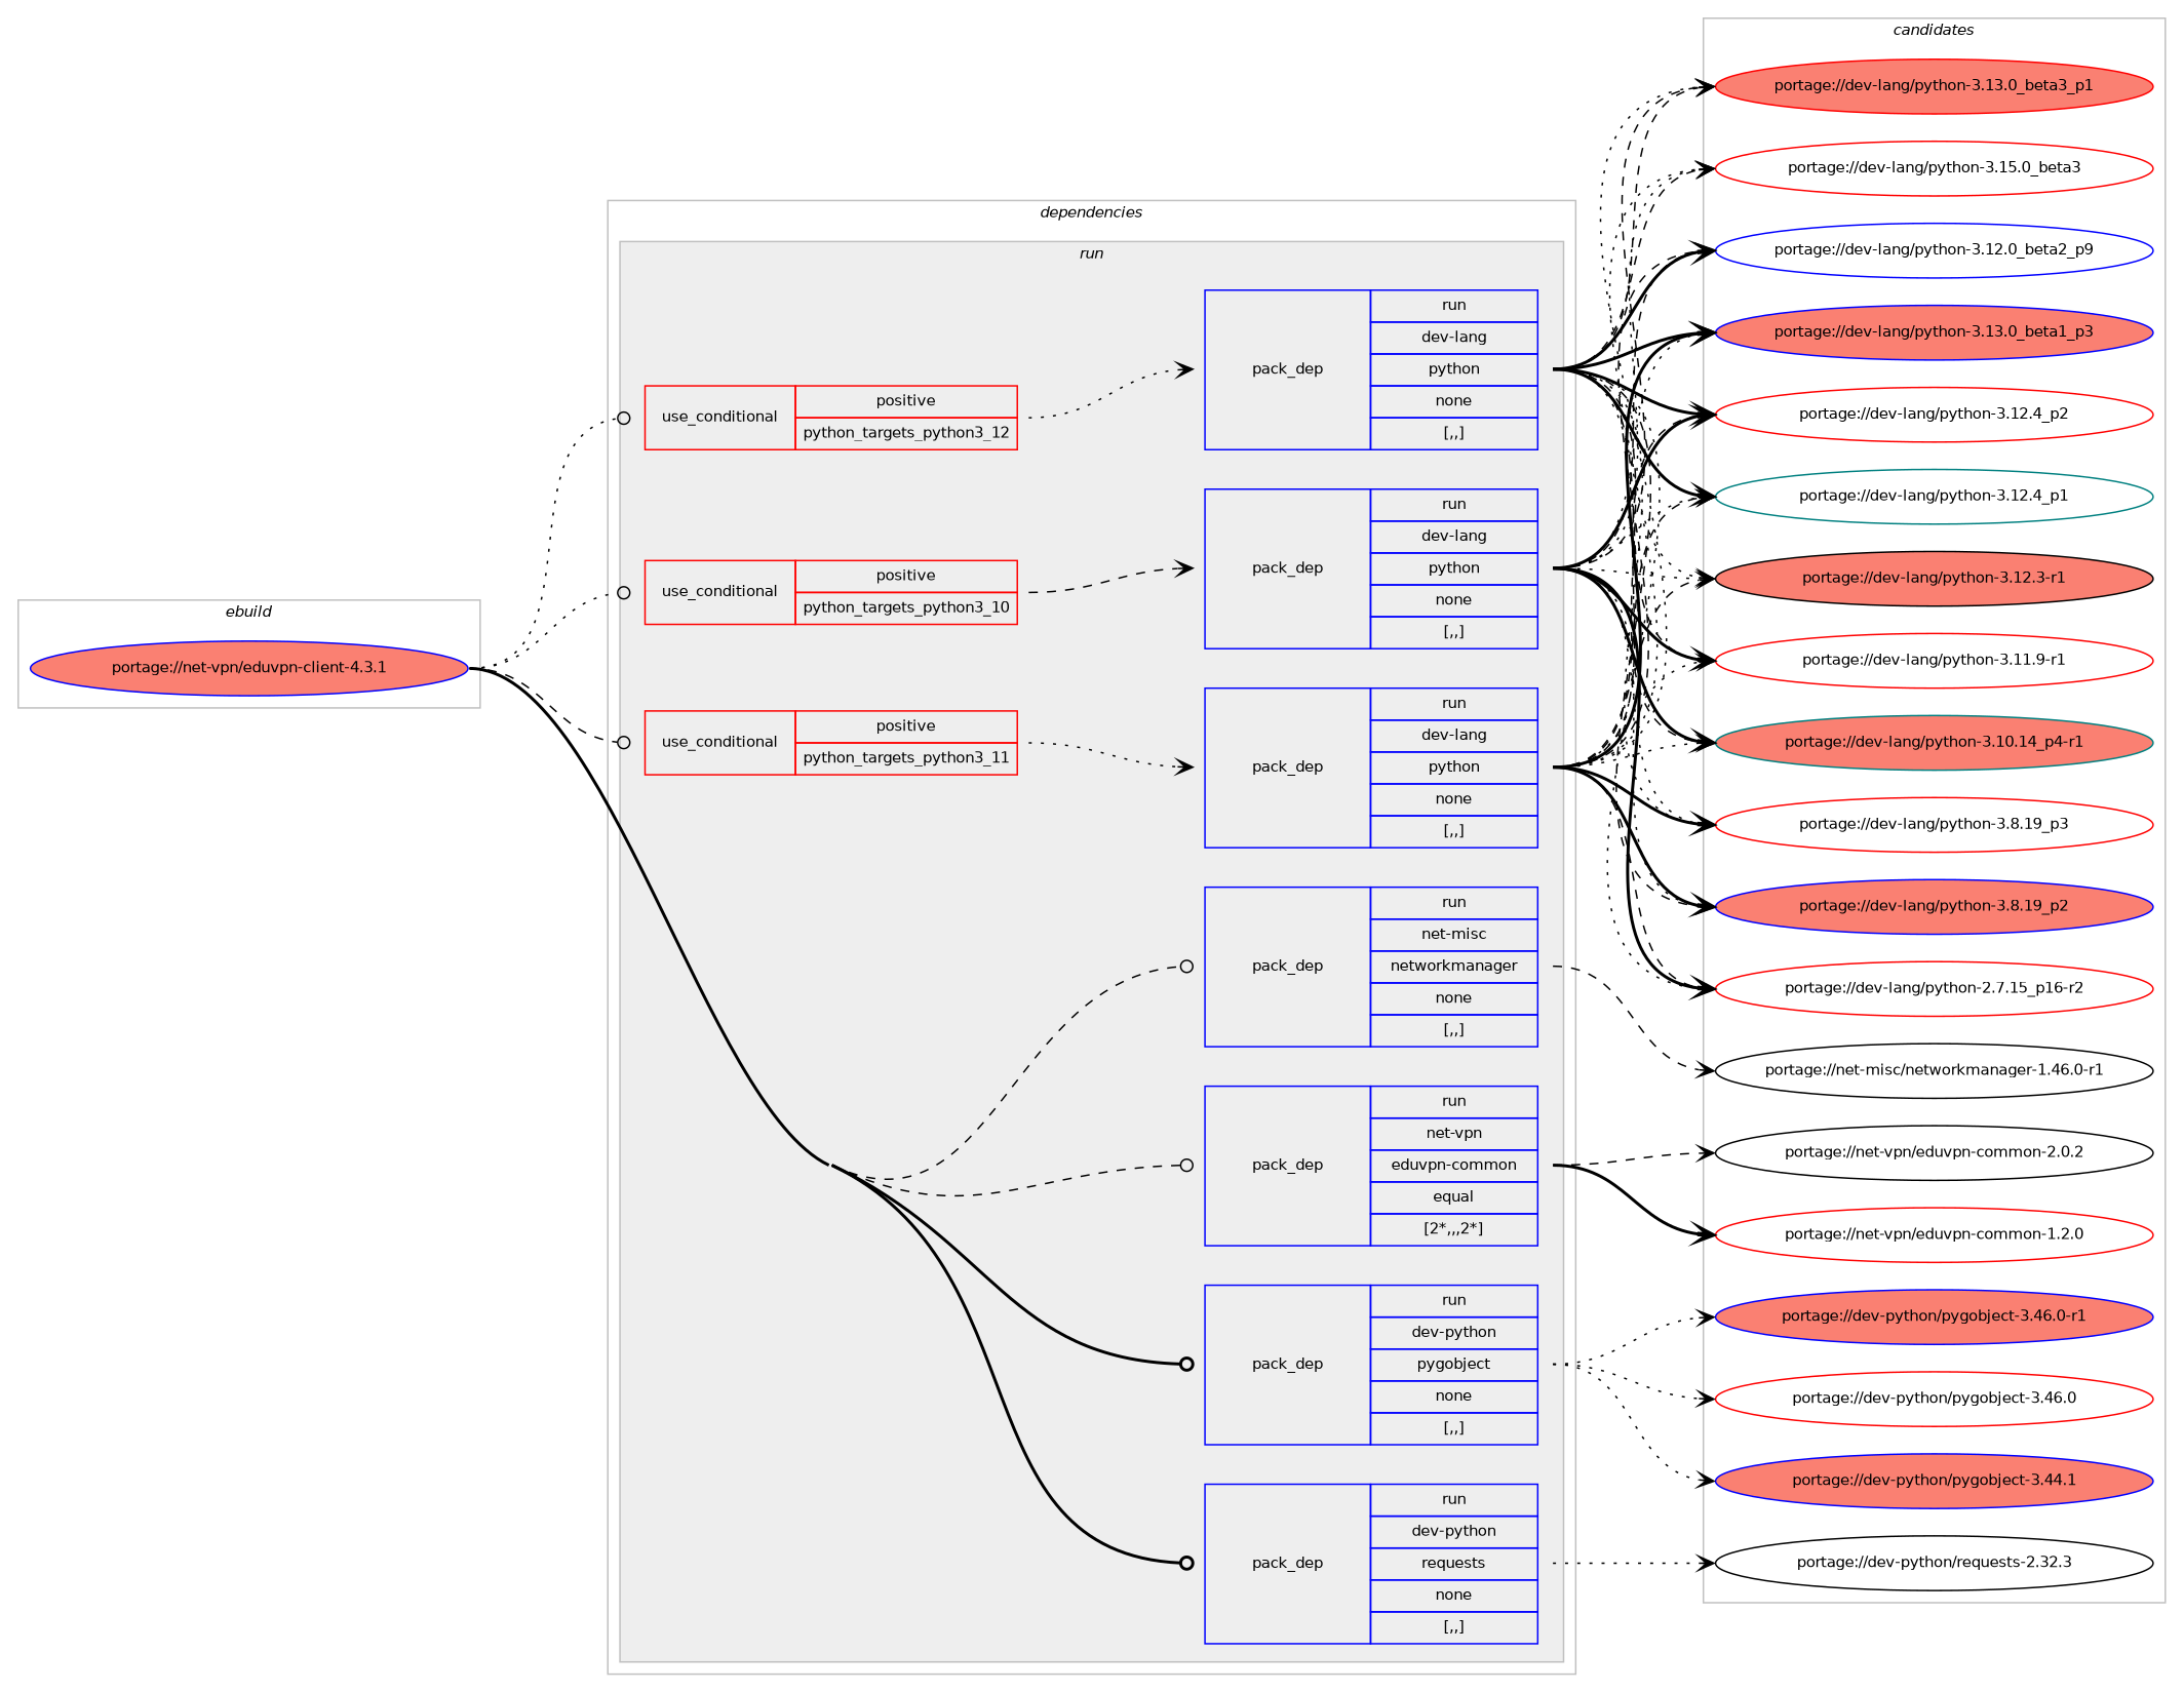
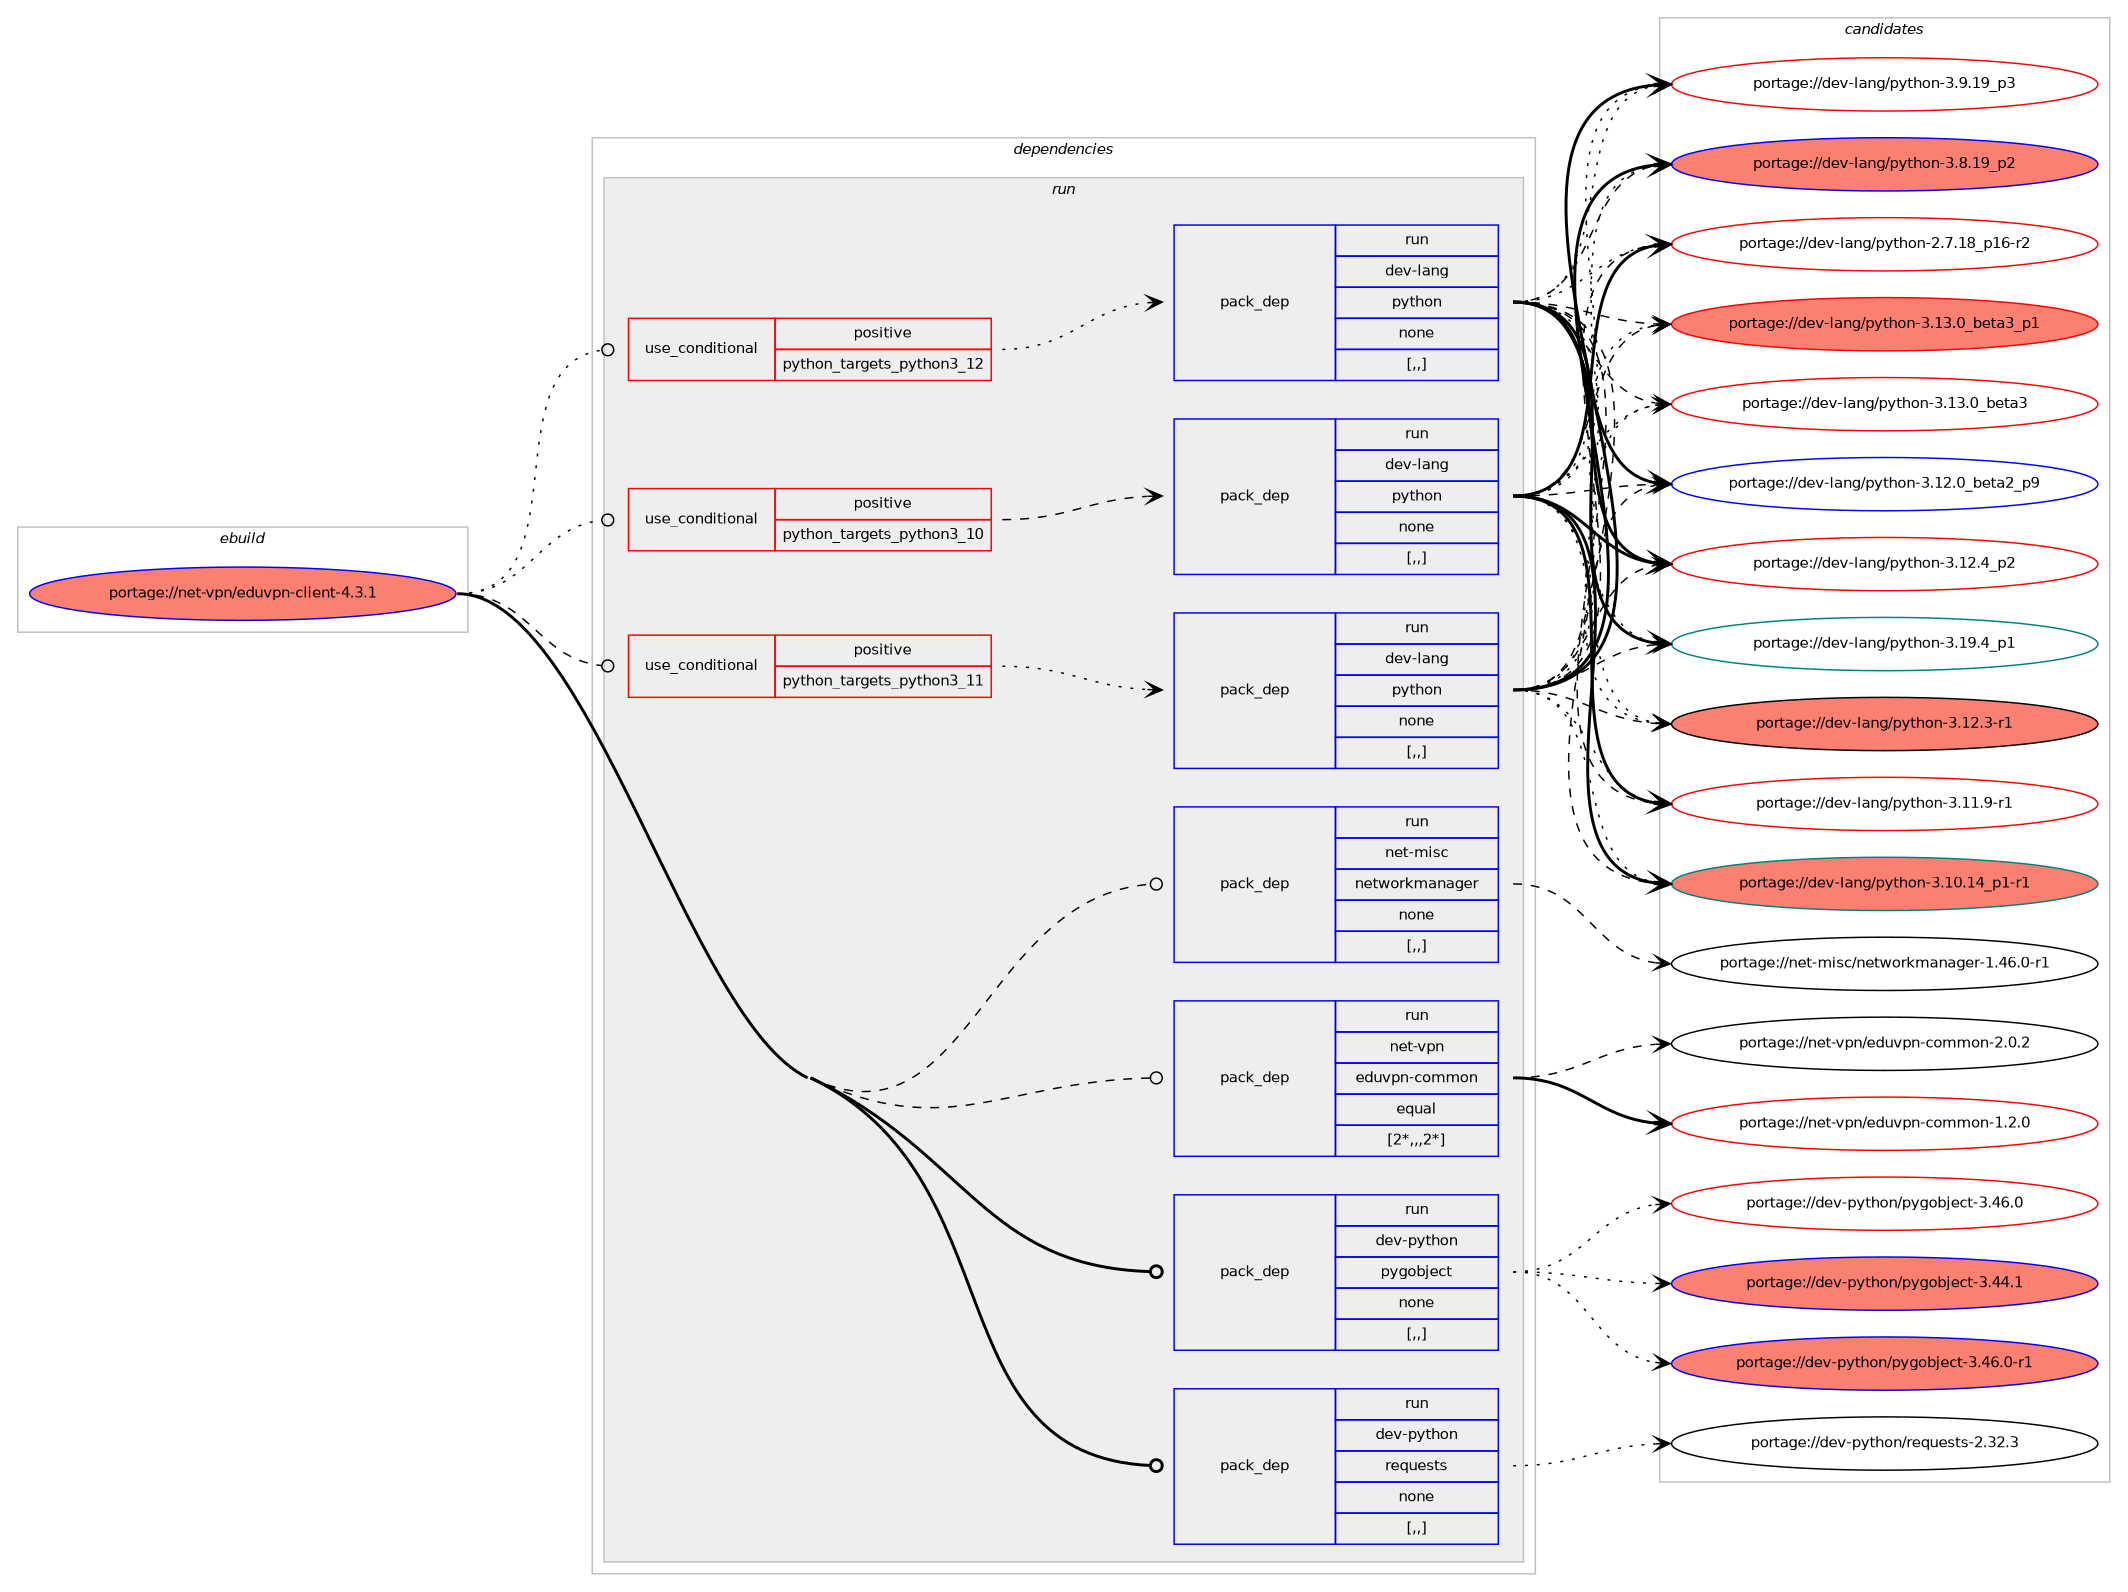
  digraph {
    compound=true
    concentrate=true
    fontname=Helvetica
    fontsize=10
    newrank=true
    rankdir=LR
    ranksep=1.5
    node [color=blue fillcolor=white fontname=Helvetica fontsize=10 style=filled]
    edge [arrowhead=vee headport=w style=dotted tailport=e weight=100]
    n1 [fillcolor=salmon label="portage://net-vpn/eduvpn-client-4.3.1" width=4]
    n2 [label=<<TABLE BORDER="0" CELLBORDER="1" CELLSPACING="0" CELLPADDING="4" WIDTH="220"><TR><TD ROWSPAN="6" CELLPADDING="30">pack_dep</TD></TR><TR><TD WIDTH="110">run</TD></TR><TR><TD>dev-lang</TD></TR><TR><TD>python</TD></TR><TR><TD>none</TD></TR><TR><TD>[,,]</TD></TR></TABLE>> shape=none fillcolor="" style=""]
    n3 [color=red label=<<TABLE BORDER="0" CELLBORDER="1" CELLSPACING="0" CELLPADDING="4"><TR><TD ROWSPAN="3" CELLPADDING="10">use_conditional</TD></TR><TR><TD>positive</TD></TR><TR><TD>python_targets_python3_10</TD></TR></TABLE>> shape=none fillcolor="" style=""]
    n4 [label=<<TABLE BORDER="0" CELLBORDER="1" CELLSPACING="0" CELLPADDING="4" WIDTH="220"><TR><TD ROWSPAN="6" CELLPADDING="30">pack_dep</TD></TR><TR><TD WIDTH="110">run</TD></TR><TR><TD>dev-lang</TD></TR><TR><TD>python</TD></TR><TR><TD>none</TD></TR><TR><TD>[,,]</TD></TR></TABLE>> shape=none fillcolor="" style=""]
    n5 [color=red label=<<TABLE BORDER="0" CELLBORDER="1" CELLSPACING="0" CELLPADDING="4"><TR><TD ROWSPAN="3" CELLPADDING="10">use_conditional</TD></TR><TR><TD>positive</TD></TR><TR><TD>python_targets_python3_11</TD></TR></TABLE>> shape=none fillcolor="" style=""]
    n6 [label=<<TABLE BORDER="0" CELLBORDER="1" CELLSPACING="0" CELLPADDING="4" WIDTH="220"><TR><TD ROWSPAN="6" CELLPADDING="30">pack_dep</TD></TR><TR><TD WIDTH="110">run</TD></TR><TR><TD>dev-lang</TD></TR><TR><TD>python</TD></TR><TR><TD>none</TD></TR><TR><TD>[,,]</TD></TR></TABLE>> shape=none fillcolor="" style=""]
    n7 [color=red label=<<TABLE BORDER="0" CELLBORDER="1" CELLSPACING="0" CELLPADDING="4"><TR><TD ROWSPAN="3" CELLPADDING="10">use_conditional</TD></TR><TR><TD>positive</TD></TR><TR><TD>python_targets_python3_12</TD></TR></TABLE>> shape=none fillcolor="" style=""]
    n8 [label=<<TABLE BORDER="0" CELLBORDER="1" CELLSPACING="0" CELLPADDING="4" WIDTH="220"><TR><TD ROWSPAN="6" CELLPADDING="30">pack_dep</TD></TR><TR><TD WIDTH="110">run</TD></TR><TR><TD>dev-python</TD></TR><TR><TD>pygobject</TD></TR><TR><TD>none</TD></TR><TR><TD>[,,]</TD></TR></TABLE>> shape=none fillcolor="" style=""]
    n9 [label=<<TABLE BORDER="0" CELLBORDER="1" CELLSPACING="0" CELLPADDING="4" WIDTH="220"><TR><TD ROWSPAN="6" CELLPADDING="30">pack_dep</TD></TR><TR><TD WIDTH="110">run</TD></TR><TR><TD>dev-python</TD></TR><TR><TD>requests</TD></TR><TR><TD>none</TD></TR><TR><TD>[,,]</TD></TR></TABLE>> shape=none fillcolor="" style=""]
    n10 [label=<<TABLE BORDER="0" CELLBORDER="1" CELLSPACING="0" CELLPADDING="4" WIDTH="220"><TR><TD ROWSPAN="6" CELLPADDING="30">pack_dep</TD></TR><TR><TD WIDTH="110">run</TD></TR><TR><TD>net-misc</TD></TR><TR><TD>networkmanager</TD></TR><TR><TD>none</TD></TR><TR><TD>[,,]</TD></TR></TABLE>> shape=none fillcolor="" style=""]
    n11 [label=<<TABLE BORDER="0" CELLBORDER="1" CELLSPACING="0" CELLPADDING="4" WIDTH="220"><TR><TD ROWSPAN="6" CELLPADDING="30">pack_dep</TD></TR><TR><TD WIDTH="110">run</TD></TR><TR><TD>net-vpn</TD></TR><TR><TD>eduvpn-common</TD></TR><TR><TD>equal</TD></TR><TR><TD>[2*,,,2*]</TD></TR></TABLE>> shape=none fillcolor="" style=""]
    n12 [color=red fillcolor=salmon label="portage://dev-lang/python-3.13.0_beta3_p1" width=4]
-   n13 [color=red label="portage://dev-lang/python-3.15.0_beta3" width=4]
+   n13 [color=red label="portage://dev-lang/python-3.13.0_beta3" width=4]
    n14 [label="portage://dev-lang/python-3.12.0_beta2_p9" width=4]
-   n15 [fillcolor=salmon label="portage://dev-lang/python-3.13.0_beta1_p3" width=4]
    n16 [color=red label="portage://dev-lang/python-3.12.4_p2" width=4]
-   n17 [color=teal label="portage://dev-lang/python-3.12.4_p1" width=4]
+   n17 [color=teal label="portage://dev-lang/python-3.19.4_p1" width=4]
    n18 [color=black fillcolor=salmon label="portage://dev-lang/python-3.12.3-r1" width=4]
    n19 [color=red label="portage://dev-lang/python-3.11.9-r1" width=4]
-   n20 [color=teal fillcolor=salmon label="portage://dev-lang/python-3.10.14_p4-r1" width=4]
-   n21 [color=red label="portage://dev-lang/python-3.8.19_p3" width=4]
+   n20 [color=teal fillcolor=salmon label="portage://dev-lang/python-3.10.14_p1-r1" width=4]
+   n21 [color=red label="portage://dev-lang/python-3.9.19_p3" width=4]
    n22 [fillcolor=salmon label="portage://dev-lang/python-3.8.19_p2" width=4]
-   n23 [color=red label="portage://dev-lang/python-2.7.15_p16-r2" width=4]
+   n23 [color=red label="portage://dev-lang/python-2.7.18_p16-r2" width=4]
    n24 [fillcolor=salmon label="portage://dev-python/pygobject-3.46.0-r1" width=4]
    n25 [color=red label="portage://dev-python/pygobject-3.46.0" width=4]
    n26 [fillcolor=salmon label="portage://dev-python/pygobject-3.44.1" width=4]
    n27 [color=black label="portage://dev-python/requests-2.32.3" width=4]
    n28 [color=black label="portage://net-misc/networkmanager-1.46.0-r1" width=4]
    n29 [color=black label="portage://net-vpn/eduvpn-common-2.0.2" width=4]
    n30 [color=red label="portage://net-vpn/eduvpn-common-1.2.0" width=4]
    subgraph cluster_1 {
      color=gray
      label=<<i>ebuild</i>>
      rank=same
      n1
    }
    subgraph cluster_2 {
      color=gray
      label=<<i>dependencies</i>>
      subgraph cluster_3 {
        color=gray
        fillcolor="#eeeeee"
        label=<<i>compile</i>>
        style=filled
      }
      subgraph cluster_4 {
        color=gray
        fillcolor="#eeeeee"
        label=<<i>compile and run</i>>
        style=filled
      }
      subgraph cluster_5 {
        color=gray
        fillcolor="#eeeeee"
        label=<<i>run</i>>
        style=filled
        subgraph sub_6 {
          color=gray
          fillcolor="#eeeeee"
          label=<<i>run</i>>
          style=filled
          n3
          subgraph sub_7 {
            color=gray
            fillcolor="#eeeeee"
            label=<<i>run</i>>
            style=filled
            n2
          }
        }
        subgraph sub_8 {
          color=gray
          fillcolor="#eeeeee"
          label=<<i>run</i>>
          style=filled
          n5
          subgraph sub_9 {
            color=gray
            fillcolor="#eeeeee"
            label=<<i>run</i>>
            style=filled
            n4
          }
        }
        subgraph sub_10 {
          color=gray
          fillcolor="#eeeeee"
          label=<<i>run</i>>
          style=filled
          n7
          subgraph sub_11 {
            color=gray
            fillcolor="#eeeeee"
            label=<<i>run</i>>
            style=filled
            n6
          }
        }
        subgraph sub_12 {
          color=gray
          fillcolor="#eeeeee"
          label=<<i>run</i>>
          style=filled
          n8
        }
        subgraph sub_13 {
          color=gray
          fillcolor="#eeeeee"
          label=<<i>run</i>>
          style=filled
          n9
        }
        subgraph sub_14 {
          color=gray
          fillcolor="#eeeeee"
          label=<<i>run</i>>
          style=filled
          n10
        }
        subgraph sub_15 {
          color=gray
          fillcolor="#eeeeee"
          label=<<i>run</i>>
          style=filled
          n11
        }
      }
    }
    subgraph cluster_16 {
      color=gray
      label=<<i>candidates</i>>
      rank=same
      subgraph sub_17 {
        color=black
        label=<<i>candidates</i>>
        nodesep=1
        rank=same
        n12
        n13
        n14
-       n15
        n16
        n17
        n18
        n19
        n20
        n21
        n22
        n23
      }
      subgraph sub_18 {
        color=black
        label=<<i>candidates</i>>
        nodesep=1
        rank=same
        n12
        n13
        n14
-       n15
        n16
        n17
        n18
        n19
        n20
        n21
        n22
        n23
      }
      subgraph sub_19 {
        color=black
        label=<<i>candidates</i>>
        nodesep=1
        rank=same
        n12
        n13
        n14
-       n15
        n16
        n17
        n18
        n19
        n20
        n21
        n22
        n23
      }
      subgraph sub_20 {
        color=black
        label=<<i>candidates</i>>
        nodesep=1
        rank=same
        n24
        n25
        n26
      }
      subgraph sub_21 {
        color=black
        label=<<i>candidates</i>>
        nodesep=1
        rank=same
        n27
      }
      subgraph sub_22 {
        color=black
        label=<<i>candidates</i>>
        nodesep=1
        rank=same
        n28
      }
      subgraph sub_23 {
        color=black
        label=<<i>candidates</i>>
        nodesep=1
        rank=same
        n29
        n30
      }
    }
    n1 -> n3 [arrowhead=odot weight=20]
    n1 -> n5 [arrowhead=odot style=dashed weight=20]
    n1 -> n7 [arrowhead=odot weight=20]
    n1 -> n8 [arrowhead=odot style=bold weight=20]
    n1 -> n9 [arrowhead=odot style=bold weight=20]
    n1 -> n10 [arrowhead=odot style=dashed weight=20]
    n1 -> n11 [arrowhead=odot style=dashed weight=20]
    n2 -> n12 [style=dashed]
    n2 -> n13
    n2 -> n14 [style=dashed]
-   n2 -> n15
    n2 -> n16 [style=bold]
    n2 -> n17
    n2 -> n18
    n2 -> n19 [style=bold]
    n2 -> n20 [style=bold]
    n2 -> n21
    n2 -> n22
    n2 -> n23 [style=bold]
    n3 -> n2 [style=dashed weight=20]
    n4 -> n12
    n4 -> n13
    n4 -> n14 [style=dashed]
-   n4 -> n15 [style=bold]
    n4 -> n16 [style=dashed]
    n4 -> n17 [style=dashed]
    n4 -> n18 [style=dashed]
    n4 -> n19
    n4 -> n20
    n4 -> n21 [style=bold]
    n4 -> n22 [style=bold]
    n4 -> n23 [style=dashed]
    n5 -> n4 [weight=20]
    n6 -> n12 [style=dashed]
    n6 -> n13 [style=dashed]
    n6 -> n14 [style=bold]
-   n6 -> n15 [style=bold]
    n6 -> n16 [style=bold]
    n6 -> n17 [style=bold]
    n6 -> n18
    n6 -> n19 [style=dashed]
    n6 -> n20 [style=dashed]
    n6 -> n21
    n6 -> n22 [style=dashed]
    n6 -> n23
    n7 -> n6 [weight=20]
    n8 -> n24
    n8 -> n25
    n8 -> n26
    n9 -> n27
    n10 -> n28 [style=dashed]
    n11 -> n29 [style=dashed]
    n11 -> n30 [style=bold]
  }
